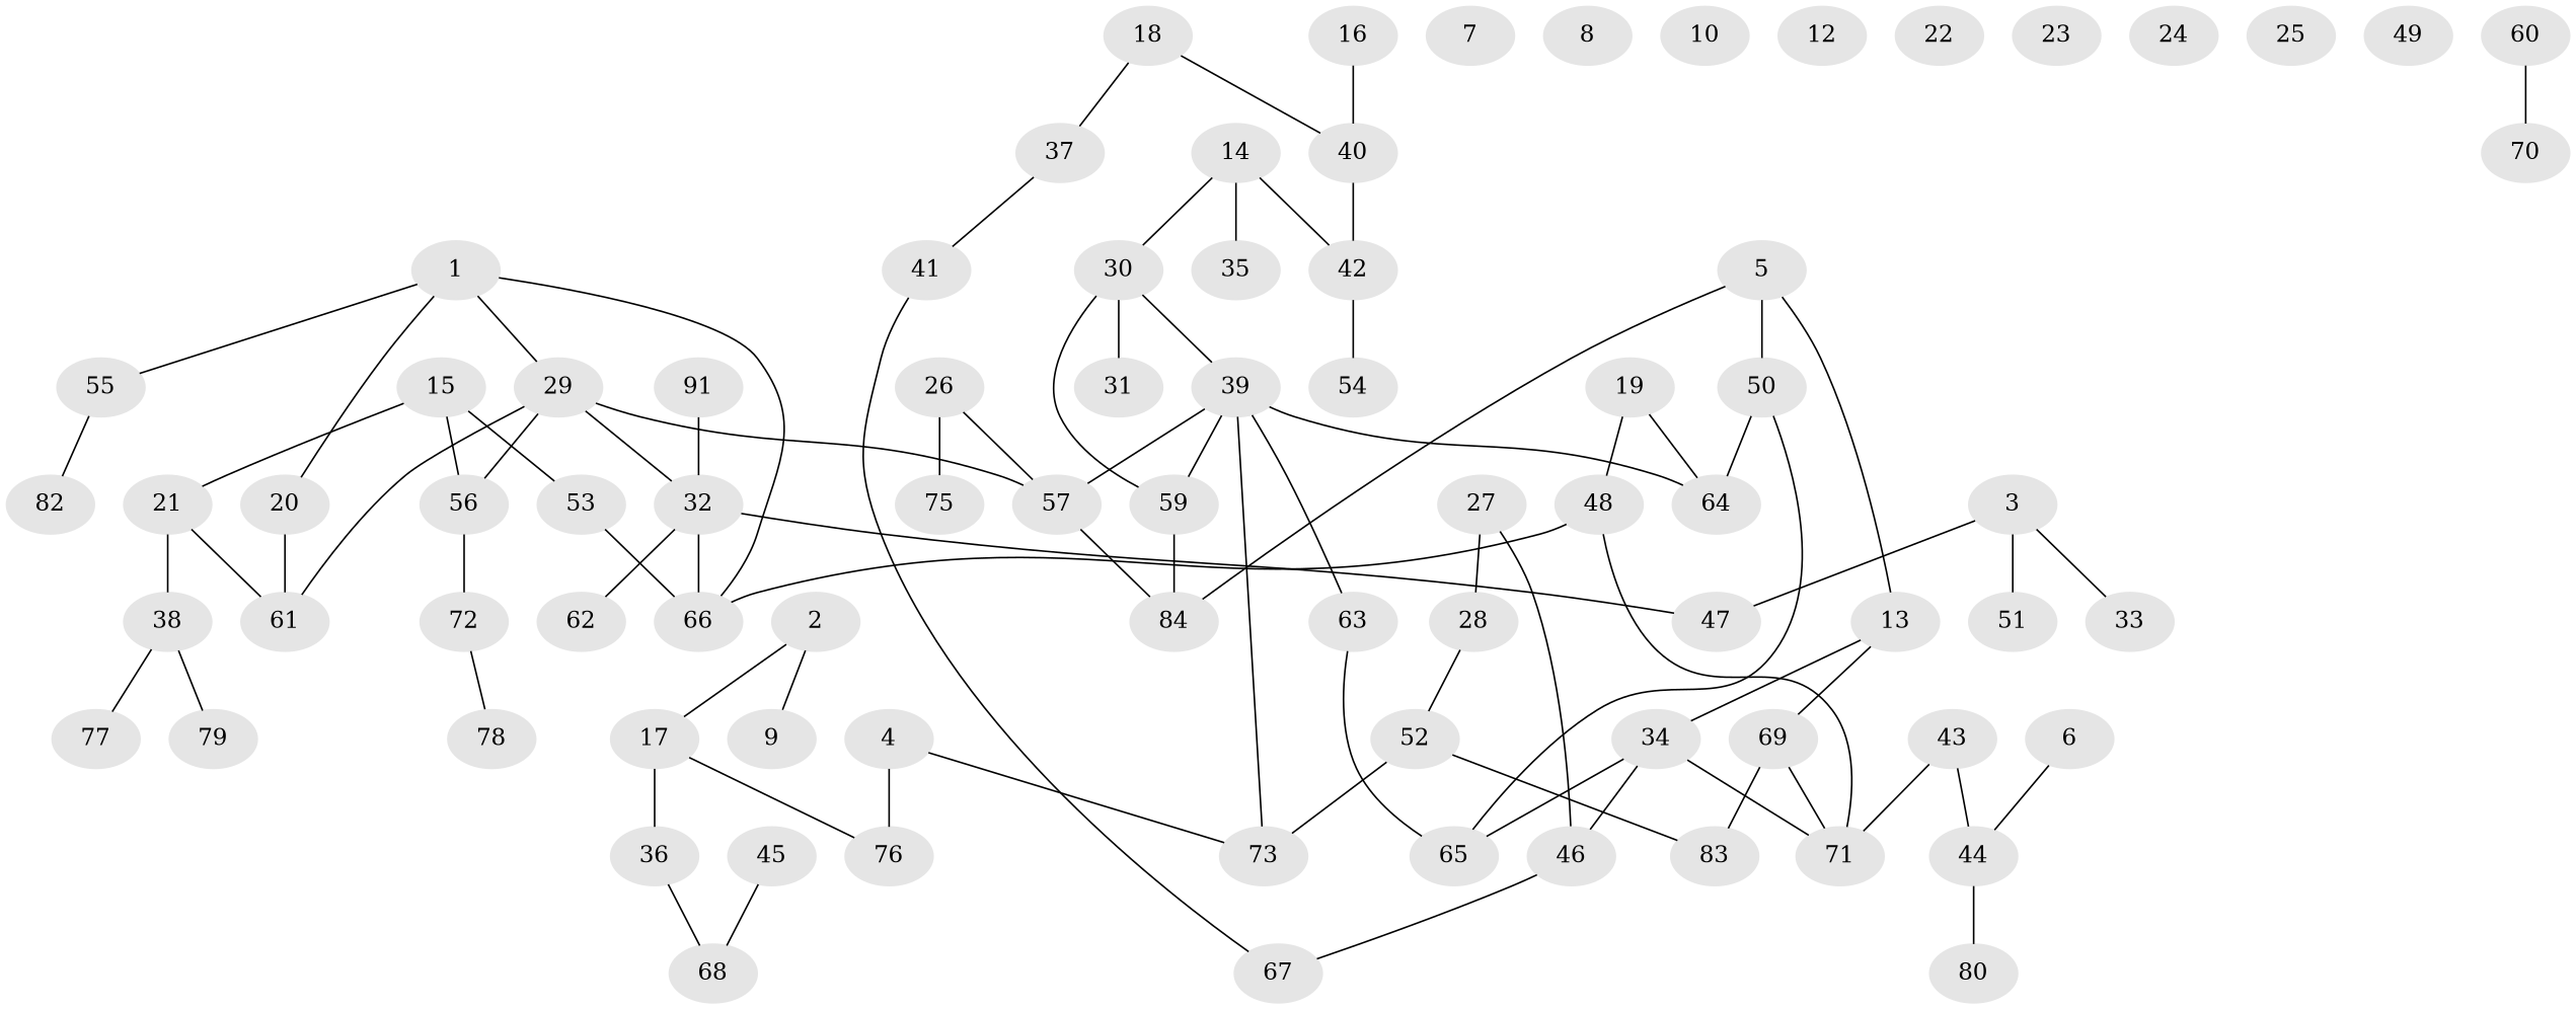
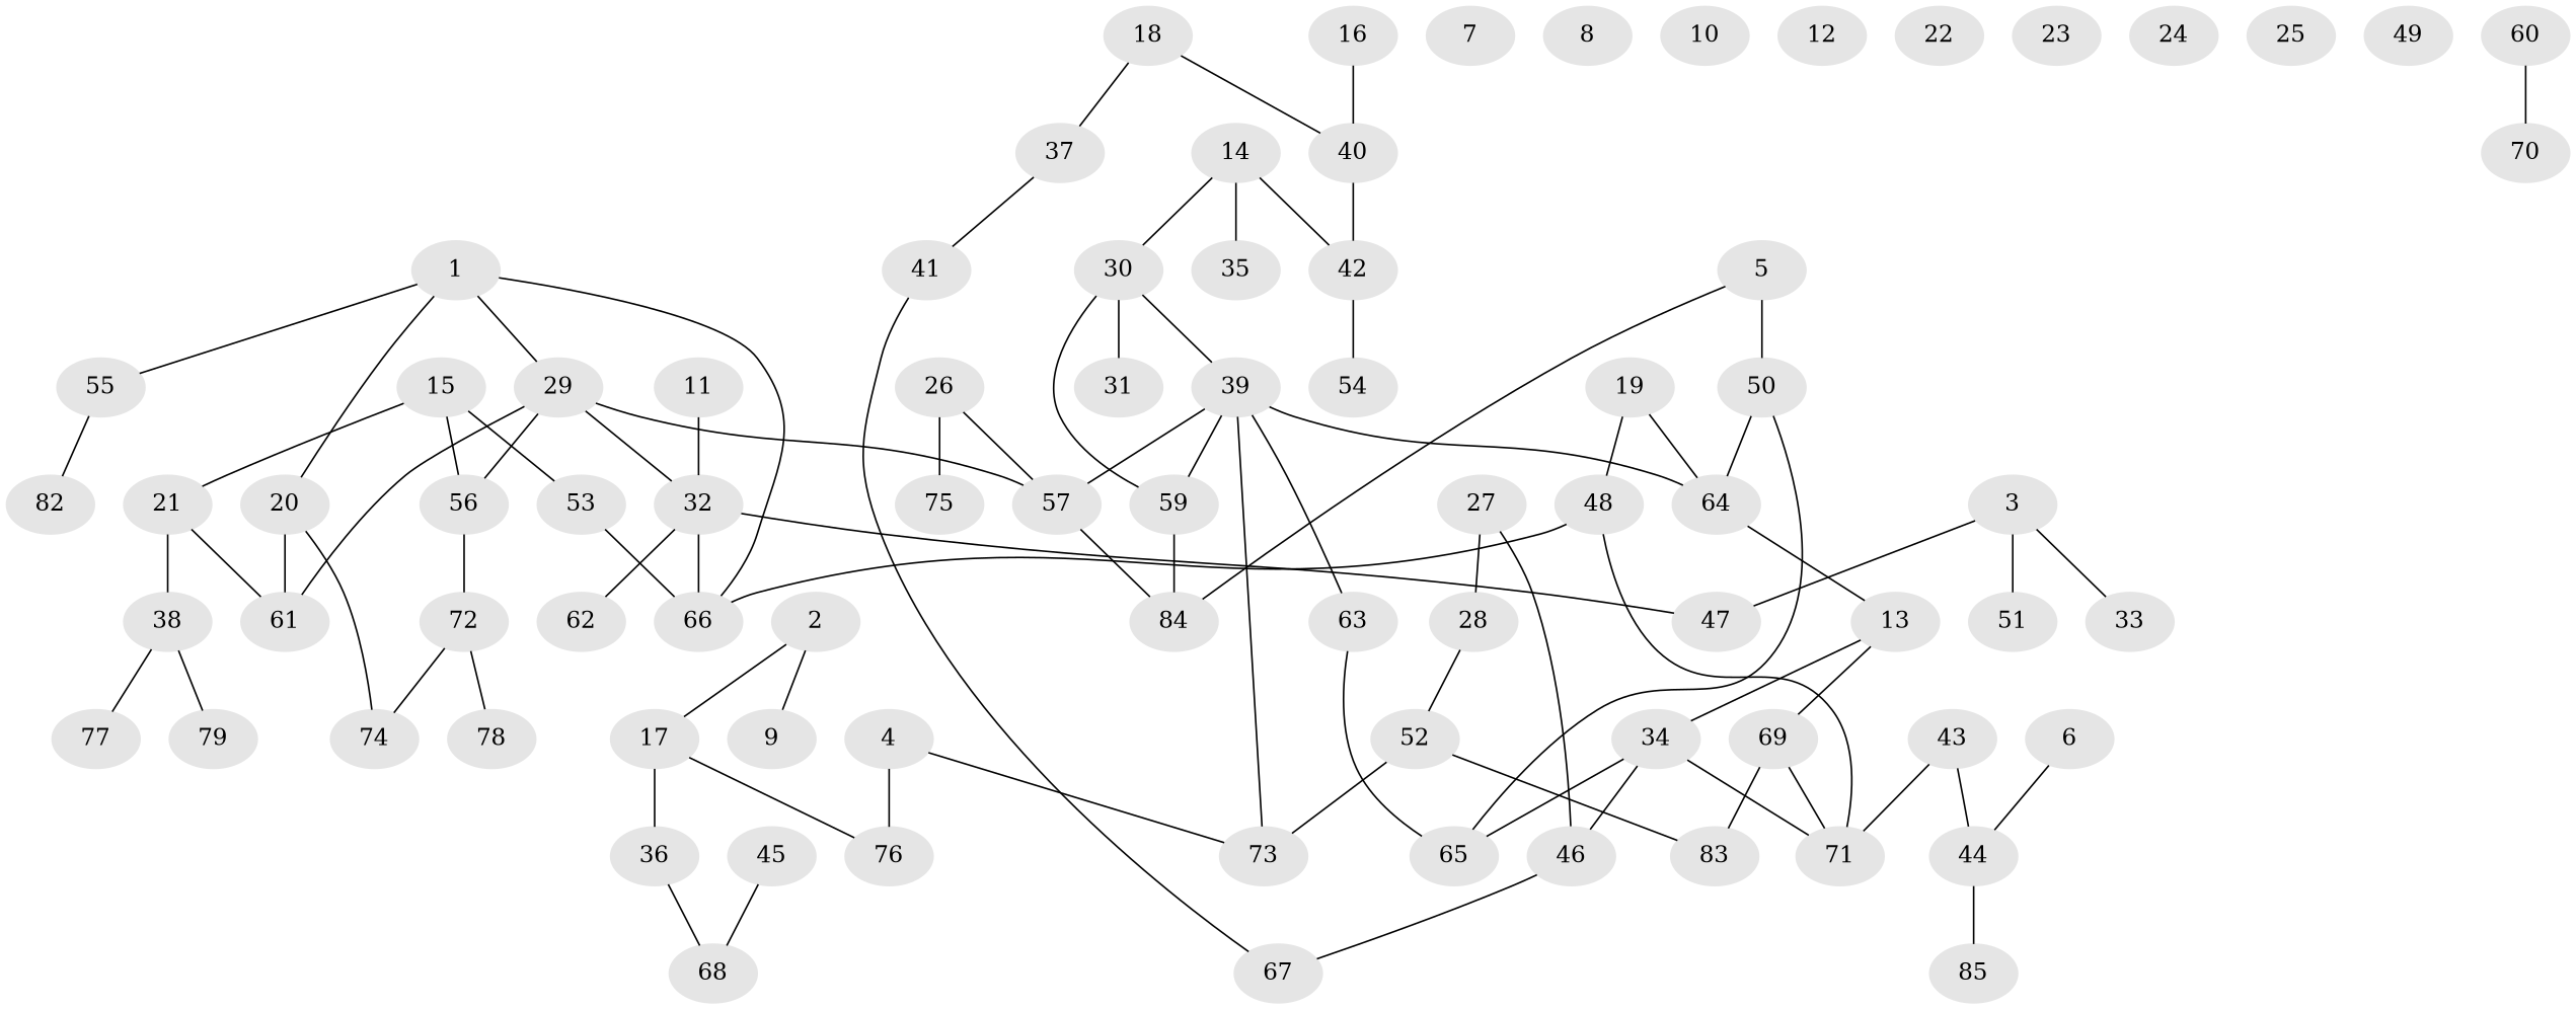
  graph {
    node [color=gray90 style=filled]
    1
    20
    29
    55
    66
    61
+   74
    32
    56
    57
    82
    2
    9
    17
    76
    36
    3
    33
    47
    51
    4
    73
    5
    13
    50
    84
    69
    34
    64
    65
    6
    44
-   80
+   80 [label=85]
    7
    8
    10
-   11 [label=91]
+   11
    62
    12
    27
    28
    46
    71
    83
    14
    30
    35
    42
    31
    39
    59
    54
    15
    21
    53
    38
    72
    16
    40
    68
    18
    37
    41
    19
    48
    77
    79
    22
    23
    24
    25
    26
    75
    52
    67
    63
    43
    45
    49
    78
    60
    70
    1 -- 20
    1 -- 29
    1 -- 55
    1 -- 66
    20 -- 61
+   20 -- 74
    29 -- 61
    29 -- 32
    29 -- 56
    29 -- 57
    55 -- 82
    32 -- 66
    32 -- 47
    32 -- 62
    56 -- 72
    57 -- 84
    2 -- 9
    2 -- 17
    17 -- 76
    17 -- 36
    36 -- 68
    3 -- 33
    3 -- 47
    3 -- 51
    4 -- 76
    4 -- 73
-   5 -- 13
+   64 -- 13
    5 -- 50
    5 -- 84
    13 -- 69
    13 -- 34
    50 -- 64
    50 -- 65
    69 -- 71
    69 -- 83
    34 -- 65
    34 -- 46
    34 -- 71
    6 -- 44
    44 -- 80
    11 -- 32
    27 -- 28
    27 -- 46
    28 -- 52
    46 -- 67
    14 -- 30
    14 -- 35
    14 -- 42
    30 -- 31
    30 -- 39
    30 -- 59
    42 -- 54
    39 -- 57
    39 -- 73
    39 -- 64
    39 -- 59
    39 -- 63
    59 -- 84
    15 -- 56
    15 -- 21
    15 -- 53
    21 -- 61
    21 -- 38
    53 -- 66
    38 -- 77
    38 -- 79
+   72 -- 74
    72 -- 78
    16 -- 40
    40 -- 42
    18 -- 40
    18 -- 37
    37 -- 41
    41 -- 67
    19 -- 64
    19 -- 48
    48 -- 66
    48 -- 71
    26 -- 57
    26 -- 75
    52 -- 73
    52 -- 83
    63 -- 65
    43 -- 44
    43 -- 71
    45 -- 68
    60 -- 70
  }
